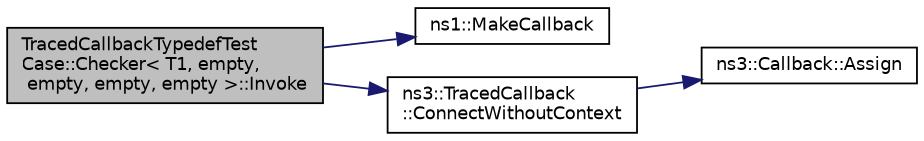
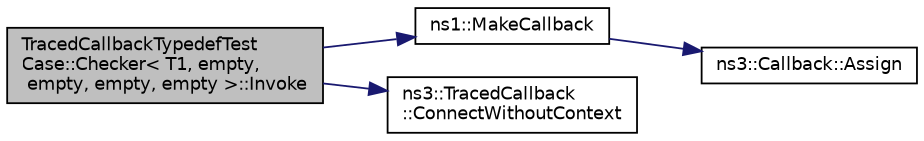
  digraph {
    rankdir=LR
    node [color=black fillcolor=white fontname=Helvetica fontsize=10 shape=record style=filled]
    edge [color=midnightblue fontname=Helvetica fontsize=10 labelfontname=Helvetica labelfontsize=10 style=solid]
    n1 [fillcolor=grey75 fontcolor=black height=0.2 label="TracedCallbackTypedefTest\lCase::Checker\< T1, empty,\l empty, empty, empty \>::Invoke" width=0.4]
    n2 [height=0.2 label="ns1::MakeCallback" width=0.4]
    n3 [height=0.2 label="ns3::TracedCallback\l::ConnectWithoutContext" width=0.4]
    n4 [height=0.2 label="ns3::Callback::Assign" width=0.4]
    n1 -> n2
    n1 -> n3
-   n3 -> n4
+   n2 -> n4
  }
